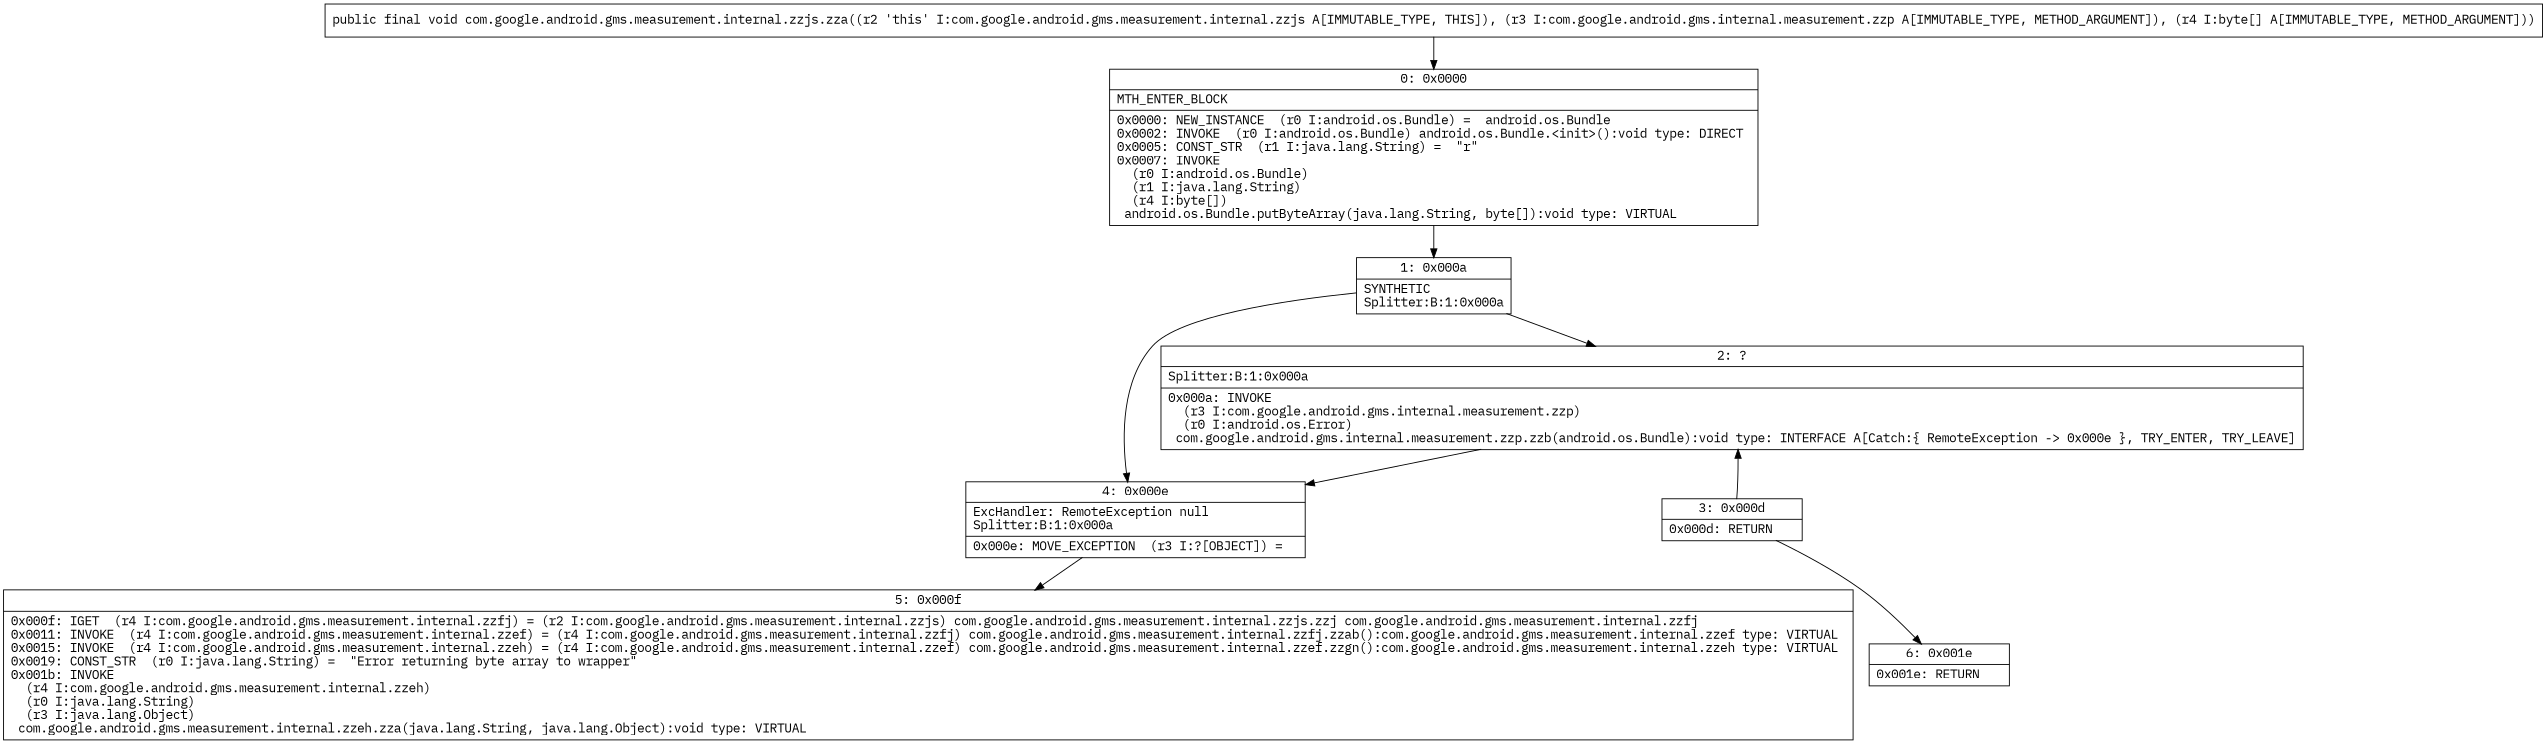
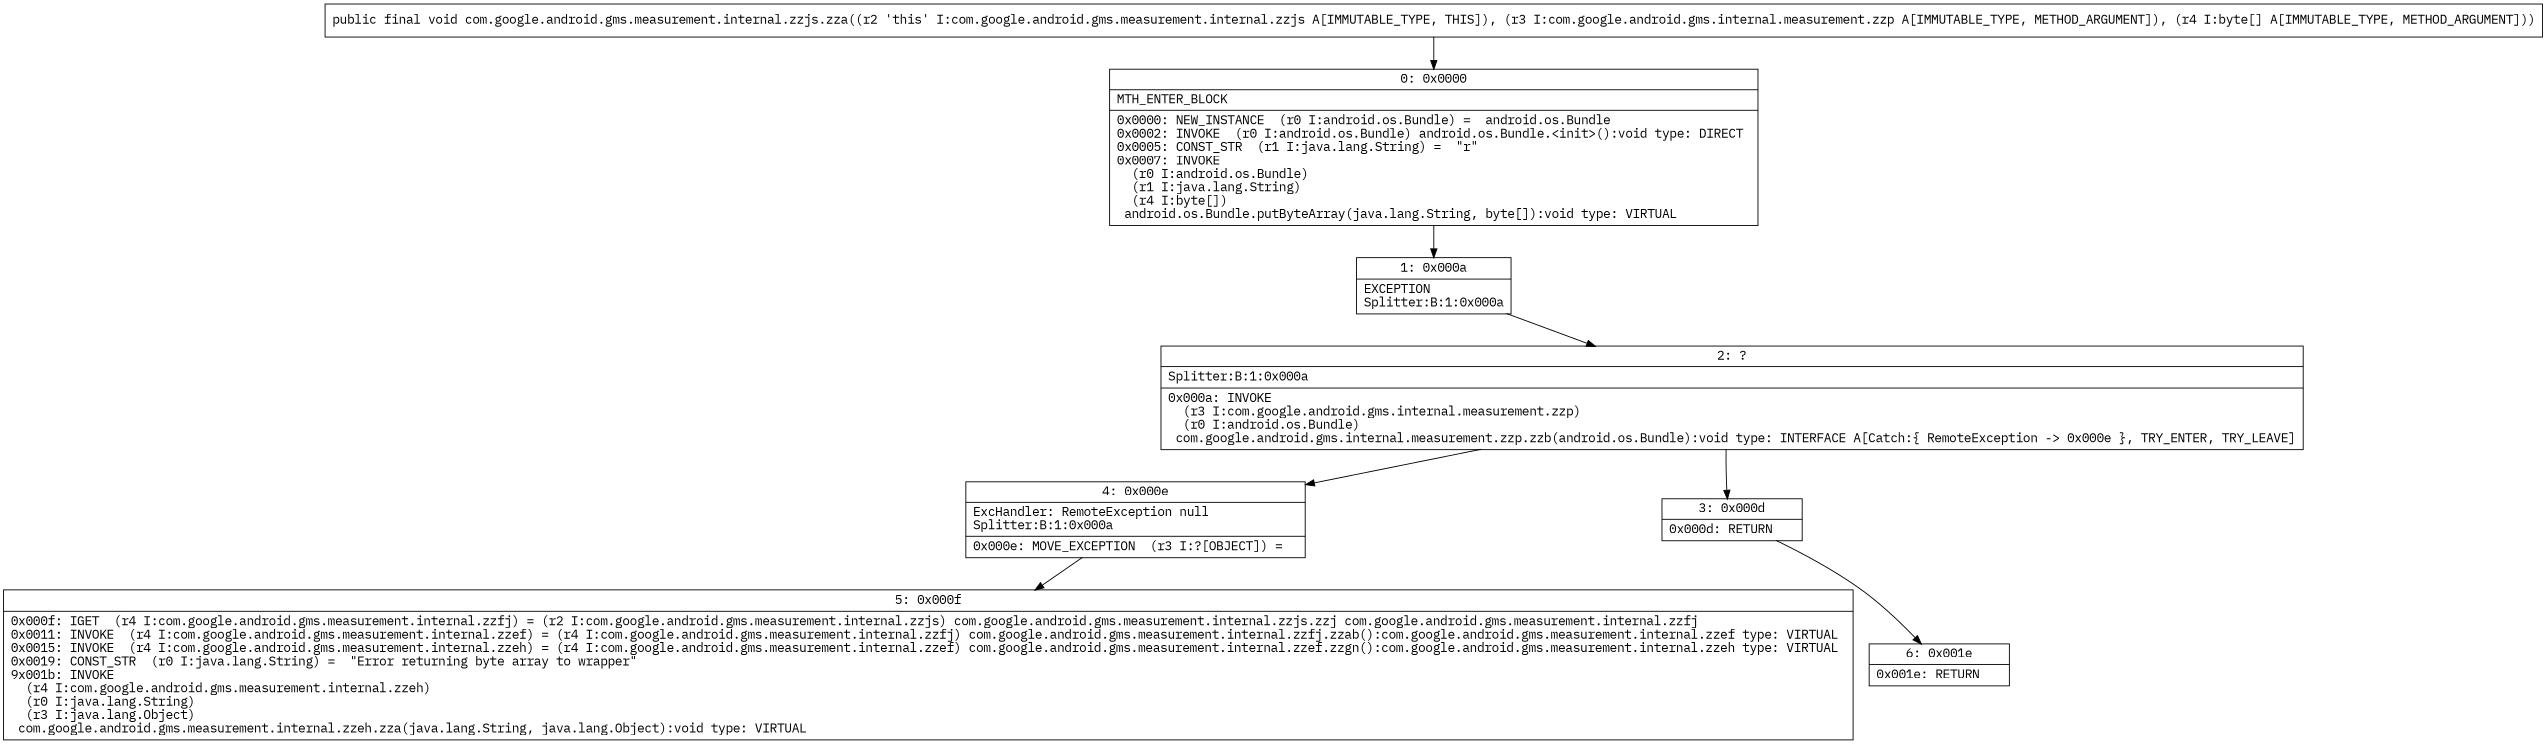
  digraph {
    fontname="IBM Plex Mono"
    node [fontname="IBM Plex Mono" shape=record]
    edge [fontname="IBM Plex Mono"]
    n1 [label="{0\:\ 0x0000|MTH_ENTER_BLOCK\l|0x0000: NEW_INSTANCE  (r0 I:android.os.Bundle) =  android.os.Bundle \l0x0002: INVOKE  (r0 I:android.os.Bundle) android.os.Bundle.\<init\>():void type: DIRECT \l0x0005: CONST_STR  (r1 I:java.lang.String) =  \"r\" \l0x0007: INVOKE  \l  (r0 I:android.os.Bundle)\l  (r1 I:java.lang.String)\l  (r4 I:byte[])\l android.os.Bundle.putByteArray(java.lang.String, byte[]):void type: VIRTUAL \l}"]
-   n2 [label="{1\:\ 0x000a|SYNTHETIC\lSplitter:B:1:0x000a\l}"]
-   n3 [label="{2\:\ ?|Splitter:B:1:0x000a\l|0x000a: INVOKE  \l  (r3 I:com.google.android.gms.internal.measurement.zzp)\l  (r0 I:android.os.Error)\l com.google.android.gms.internal.measurement.zzp.zzb(android.os.Bundle):void type: INTERFACE A[Catch:\{ RemoteException \-\> 0x000e \}, TRY_ENTER, TRY_LEAVE]\l}"]
+   n2 [label="{1\:\ 0x000a|EXCEPTION\lSplitter:B:1:0x000a\l}"]
+   n3 [label="{2\:\ ?|Splitter:B:1:0x000a\l|0x000a: INVOKE  \l  (r3 I:com.google.android.gms.internal.measurement.zzp)\l  (r0 I:android.os.Bundle)\l com.google.android.gms.internal.measurement.zzp.zzb(android.os.Bundle):void type: INTERFACE A[Catch:\{ RemoteException \-\> 0x000e \}, TRY_ENTER, TRY_LEAVE]\l}"]
    n4 [label="{4\:\ 0x000e|ExcHandler: RemoteException null\lSplitter:B:1:0x000a\l|0x000e: MOVE_EXCEPTION  (r3 I:?[OBJECT]) =  \l}"]
    n5 [label="{3\:\ 0x000d|0x000d: RETURN   \l}"]
-   n6 [label="{5\:\ 0x000f|0x000f: IGET  (r4 I:com.google.android.gms.measurement.internal.zzfj) = (r2 I:com.google.android.gms.measurement.internal.zzjs) com.google.android.gms.measurement.internal.zzjs.zzj com.google.android.gms.measurement.internal.zzfj \l0x0011: INVOKE  (r4 I:com.google.android.gms.measurement.internal.zzef) = (r4 I:com.google.android.gms.measurement.internal.zzfj) com.google.android.gms.measurement.internal.zzfj.zzab():com.google.android.gms.measurement.internal.zzef type: VIRTUAL \l0x0015: INVOKE  (r4 I:com.google.android.gms.measurement.internal.zzeh) = (r4 I:com.google.android.gms.measurement.internal.zzef) com.google.android.gms.measurement.internal.zzef.zzgn():com.google.android.gms.measurement.internal.zzeh type: VIRTUAL \l0x0019: CONST_STR  (r0 I:java.lang.String) =  \"Error returning byte array to wrapper\" \l0x001b: INVOKE  \l  (r4 I:com.google.android.gms.measurement.internal.zzeh)\l  (r0 I:java.lang.String)\l  (r3 I:java.lang.Object)\l com.google.android.gms.measurement.internal.zzeh.zza(java.lang.String, java.lang.Object):void type: VIRTUAL \l}"]
+   n6 [label="{5\:\ 0x000f|0x000f: IGET  (r4 I:com.google.android.gms.measurement.internal.zzfj) = (r2 I:com.google.android.gms.measurement.internal.zzjs) com.google.android.gms.measurement.internal.zzjs.zzj com.google.android.gms.measurement.internal.zzfj \l0x0011: INVOKE  (r4 I:com.google.android.gms.measurement.internal.zzef) = (r4 I:com.google.android.gms.measurement.internal.zzfj) com.google.android.gms.measurement.internal.zzfj.zzab():com.google.android.gms.measurement.internal.zzef type: VIRTUAL \l0x0015: INVOKE  (r4 I:com.google.android.gms.measurement.internal.zzeh) = (r4 I:com.google.android.gms.measurement.internal.zzef) com.google.android.gms.measurement.internal.zzef.zzgn():com.google.android.gms.measurement.internal.zzeh type: VIRTUAL \l0x0019: CONST_STR  (r0 I:java.lang.String) =  \"Error returning byte array to wrapper\" \l9x001b: INVOKE  \l  (r4 I:com.google.android.gms.measurement.internal.zzeh)\l  (r0 I:java.lang.String)\l  (r3 I:java.lang.Object)\l com.google.android.gms.measurement.internal.zzeh.zza(java.lang.String, java.lang.Object):void type: VIRTUAL \l}"]
    n7 [label="{6\:\ 0x001e|0x001e: RETURN   \l}"]
    n8 [label="{public final void com.google.android.gms.measurement.internal.zzjs.zza((r2 'this' I:com.google.android.gms.measurement.internal.zzjs A[IMMUTABLE_TYPE, THIS]), (r3 I:com.google.android.gms.internal.measurement.zzp A[IMMUTABLE_TYPE, METHOD_ARGUMENT]), (r4 I:byte[] A[IMMUTABLE_TYPE, METHOD_ARGUMENT])) }"]
    n1 -> n2
    n2 -> n3
-   n2 -> n4
    n3 -> n4
-   n5 -> n3
+   n3 -> n5
    n4 -> n6
    n5 -> n7
    n8 -> n1
  }
